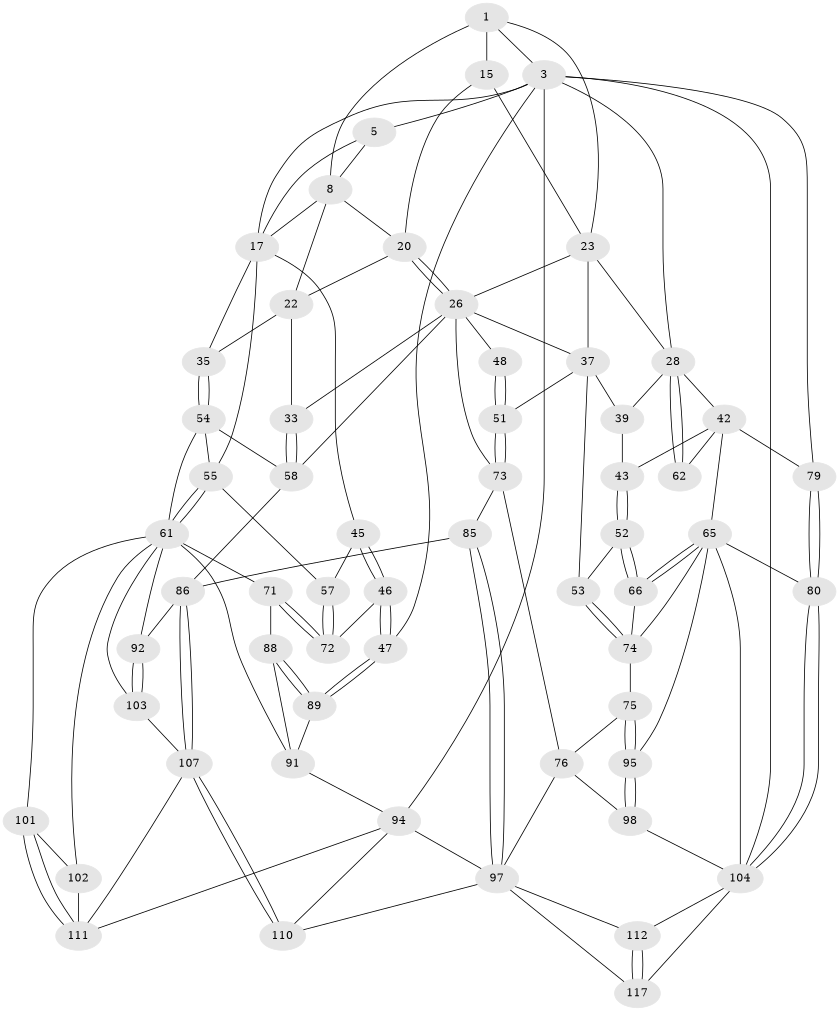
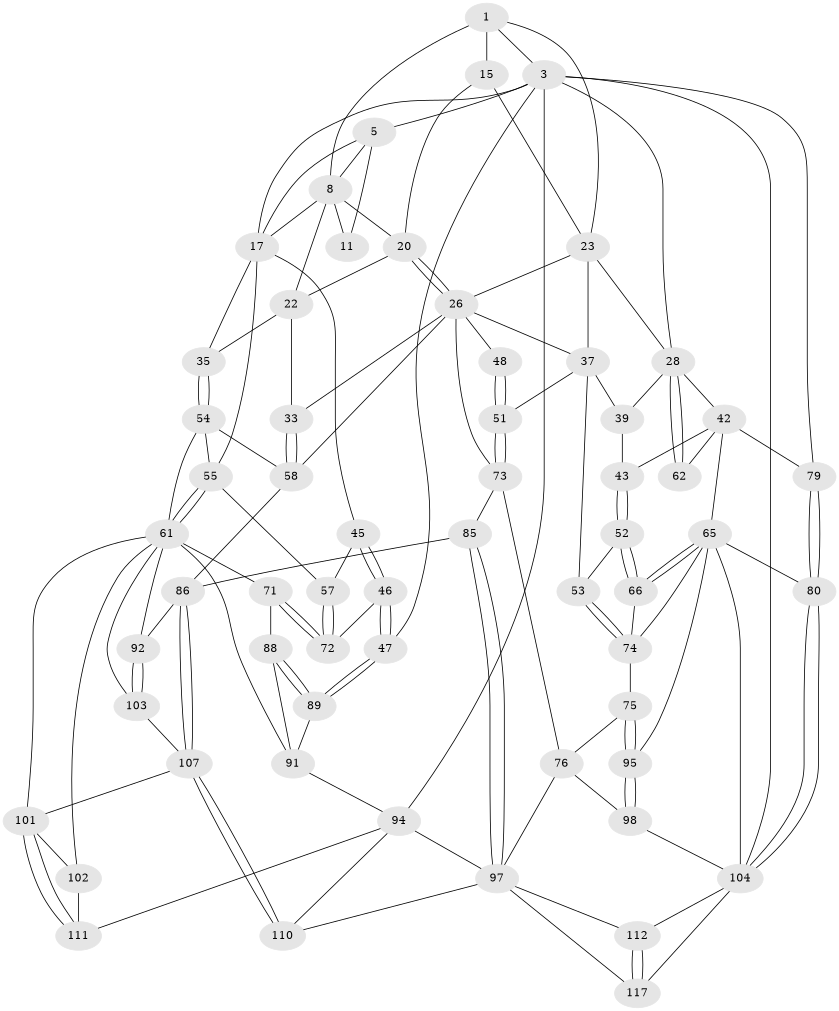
  graph {
    node [color=gray90 style=filled]
    1 [super="+2+7"]
    3 [super="+4+82"]
    8 [super="+12"]
    15 [super="+19"]
    23 [super="+24"]
    5 [super="+10+6"]
    17 [super="+18+36"]
    28 [super="+29"]
    47
    79
    94 [super="+119"]
    104 [super="+105"]
+   11
    20 [super="+21"]
    22 [super="+34"]
    26 [super="+31"]
    37 [super="+40"]
    35
    45
    55 [super="+56"]
    39
    42 [super="+64"]
    62
    89
    80
    97 [super="+109"]
    110
    111 [super="+118"]
    112 [super="+113"]
    117
    33
    54 [super="+60"]
    46
    57
    61 [super="+68"]
    48
    58 [super="+59"]
    73 [super="+77"]
    51
    53
    86 [super="+87"]
    76 [super="+96"]
    85
    43
    65 [super="+81"]
    74 [super="+78"]
    52
    66
    95
    72
    91 [super="+93"]
    75
    71
    92
    101
    102
    103
    107 [super="+108"]
    88
    98
    1 -- 3
    1 -- 8
    1 -- 15 [weight=2]
    1 -- 23
    3 -- 5
    3 -- 17
    3 -- 28
    3 -- 47
    3 -- 79
    3 -- 94 [weight=2]
    3 -- 104
    8 -- 17
+   8 -- 11
    8 -- 20
    8 -- 22
    15 -- 23
    15 -- 20
    23 -- 28
    23 -- 26
    23 -- 37
    5 -- 8
    5 -- 17
+   5 -- 11 [weight=2]
    17 -- 35
    17 -- 45
    17 -- 55
    28 -- 39
    28 -- 42
    28 -- 62 [weight=2]
    28 -- 62
    47 -- 89
    47 -- 89
    79 -- 80
    79 -- 80
    94 -- 97
    94 -- 110
    94 -- 111
    104 -- 112
    104 -- 117
    20 -- 22
    20 -- 26
    20 -- 26
    22 -- 35
    22 -- 33
    26 -- 37
    26 -- 33
    26 -- 48 [weight=2]
    26 -- 58
    26 -- 73
    37 -- 39
    37 -- 51
    37 -- 53
    35 -- 54
    35 -- 54
    45 -- 46
    45 -- 46
    45 -- 57
    55 -- 57
    55 -- 61
    55 -- 61
    39 -- 43
    42 -- 79
    42 -- 62
    42 -- 43
    42 -- 65
    89 -- 91
    80 -- 104
    80 -- 104
    97 -- 110
    97 -- 112
    97 -- 117
    112 -- 117
    112 -- 117
    33 -- 58
    33 -- 58
    54 -- 55
    54 -- 61
    54 -- 58
    46 -- 47
    46 -- 47
    46 -- 72
    57 -- 72
    57 -- 72
    61 -- 91
    61 -- 71
    61 -- 92
    61 -- 101
    61 -- 102
    61 -- 103
    48 -- 51
    48 -- 51
    58 -- 86
    73 -- 76
    73 -- 85
    51 -- 73
    51 -- 73
    53 -- 74
    53 -- 74
    86 -- 92
    86 -- 107
    86 -- 107
    76 -- 97
    76 -- 98
    85 -- 97
    85 -- 97
    85 -- 86
    43 -- 52
    43 -- 52
    65 -- 104
    65 -- 80
    65 -- 74
    65 -- 66
    65 -- 66
    65 -- 95
    74 -- 75
    52 -- 53
    52 -- 66
    52 -- 66
    66 -- 74
    95 -- 98
    95 -- 98
    91 -- 94
    75 -- 76
    75 -- 95
    75 -- 95
    71 -- 72
    71 -- 72
    71 -- 88
    92 -- 103
    92 -- 103
    101 -- 111
    101 -- 111
    101 -- 102
    102 -- 111
    103 -- 107
    107 -- 110
    107 -- 110
-   107 -- 111
+   107 -- 101
    88 -- 89
    88 -- 89
    88 -- 91
    98 -- 104
  }
